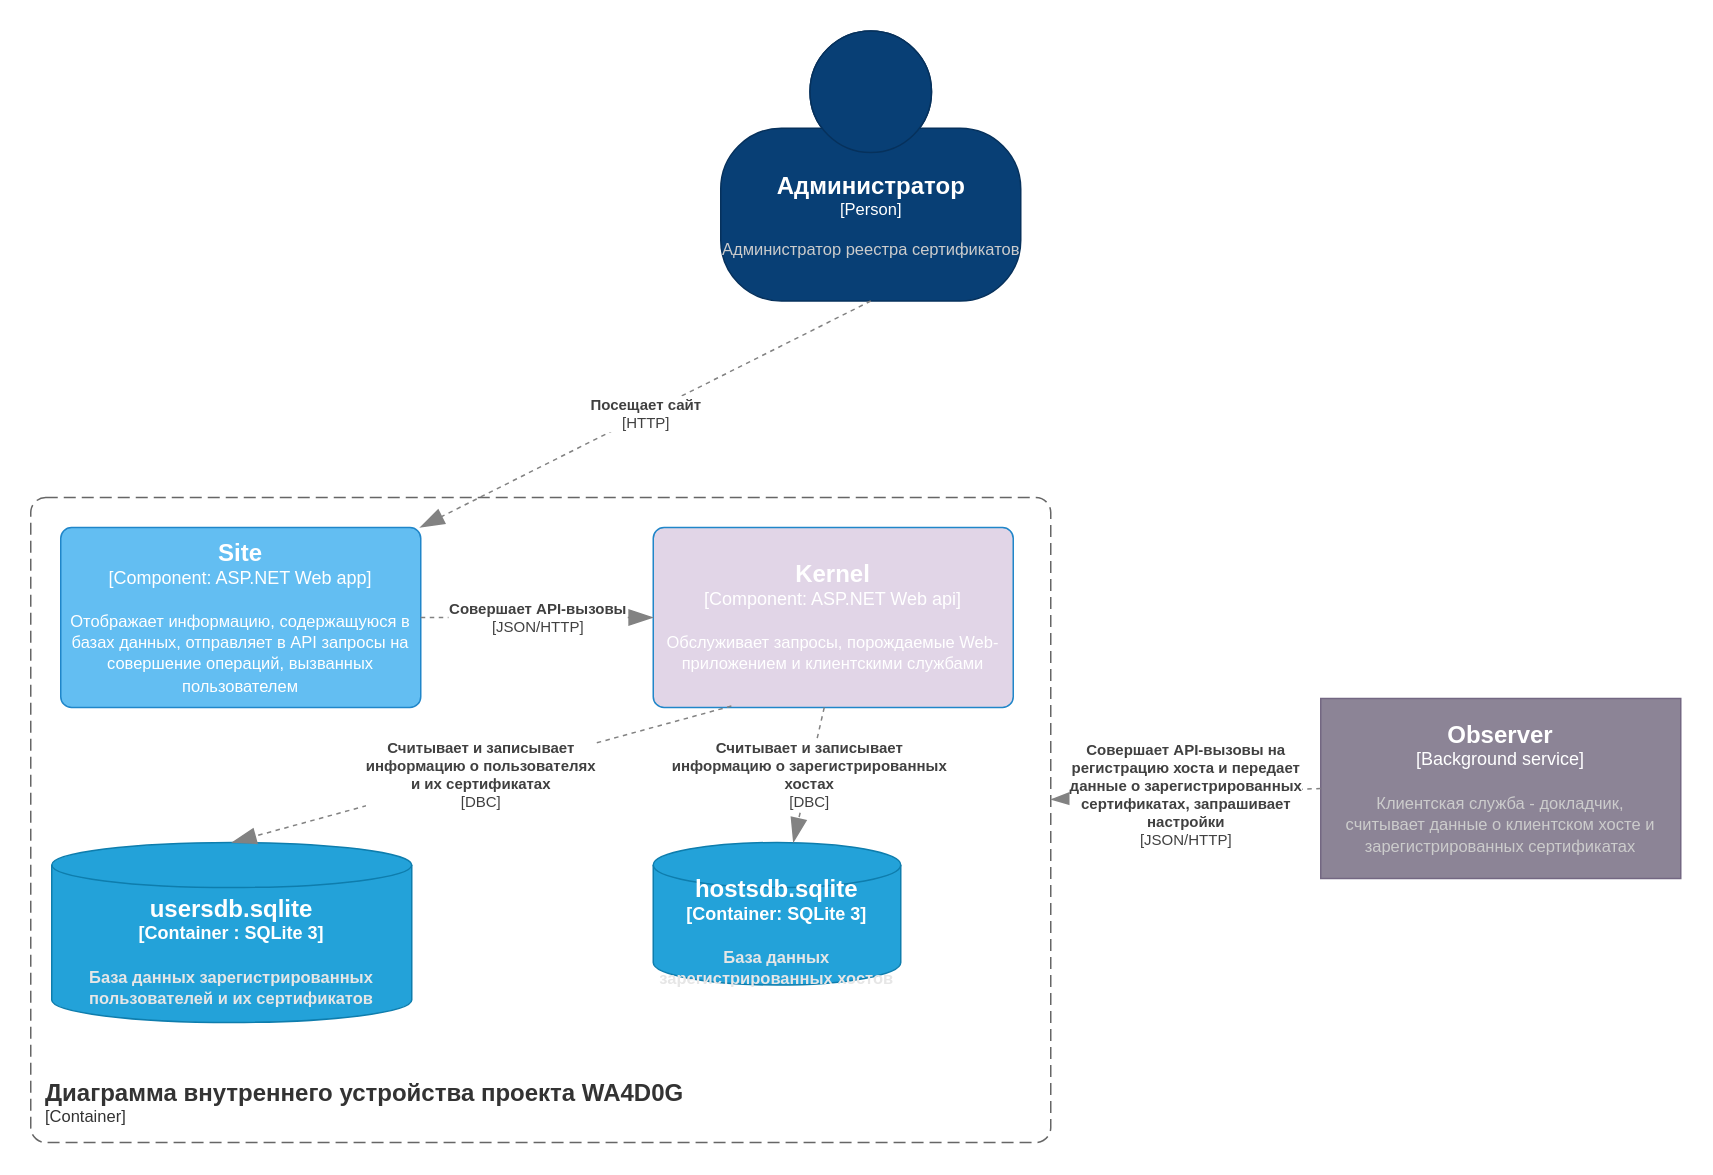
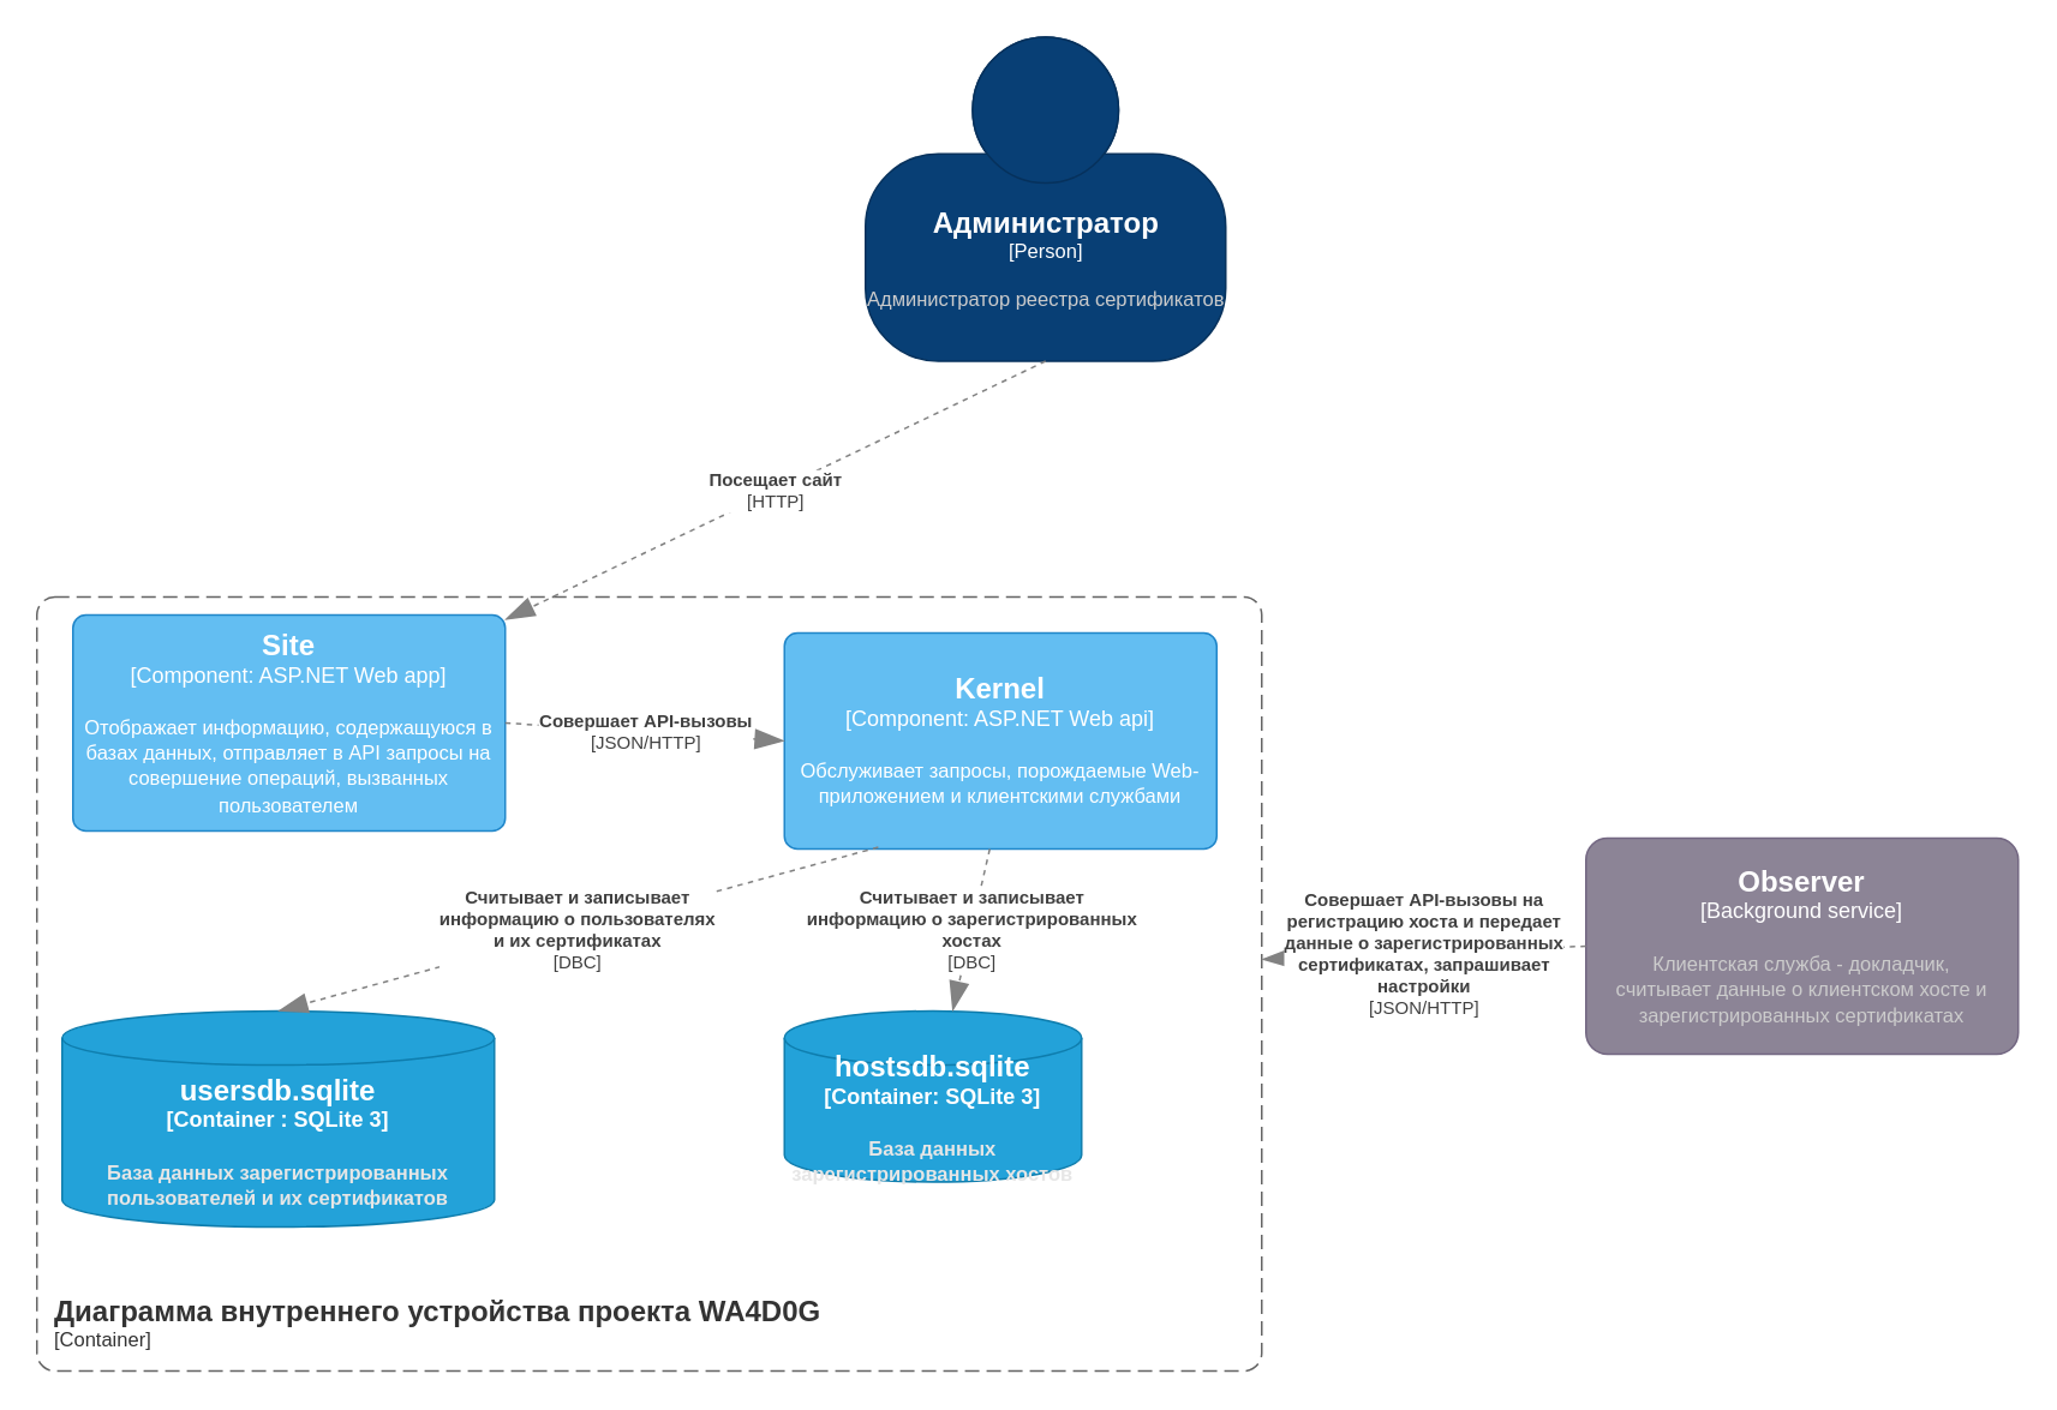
  <mxCell id="0" />
  <mxCell id="1" parent="0" />
  <mxCell id="2" value="&lt;font style=&quot;font-size: 16px&quot;&gt;&lt;b&gt;Администратор&lt;/b&gt;&lt;/font&gt;&lt;div&gt;[Person]&lt;/div&gt;&lt;br&gt;&lt;div&gt;&lt;font style=&quot;font-size: 11px&quot;&gt;&lt;font color=&quot;#cccccc&quot;&gt;Администратор реестра сертификатов&lt;/font&gt;&lt;/div&gt;" style="html=1;fontSize=11;dashed=0;whitespace=wrap;fillColor=#083F75;strokeColor=#06315C;fontColor=#ffffff;shape=mxgraph.c4.person2;align=center;metaEdit=1;points=[[0.5,0,0],[1,0.5,0],[1,0.75,0],[0.75,1,0],[0.5,1,0],[0.25,1,0],[0,0.75,0],[0,0.5,0]];resizable=0;" vertex="1" parent="1"><mxGeometry x="480" y="20" width="200" height="180" as="geometry" /></mxCell>
  <mxCell id="3" value="&lt;font style=&quot;font-size: 16px&quot;&gt;&lt;b&gt;&lt;div style=&quot;text-align: left&quot;&gt;Диаграмма внутреннего устройства проекта WA4D0G&lt;/div&gt;&lt;/b&gt;&lt;/font&gt;&lt;div style=&quot;text-align: left&quot;&gt;[Container]&lt;/div&gt;" style="rounded=1;fontSize=11;whiteSpace=wrap;html=1;dashed=1;arcSize=20;fillColor=none;strokeColor=#666666;fontColor=#333333;labelBackgroundColor=none;align=left;verticalAlign=bottom;labelBorderColor=none;spacingTop=0;spacing=10;dashPattern=8 4;metaEdit=1;rotatable=0;perimeter=rectanglePerimeter;noLabel=0;labelPadding=0;allowArrows=0;connectable=0;expand=0;recursiveResize=0;editable=1;pointerEvents=0;absoluteArcSize=1;points=[[0.25,0,0],[0.5,0,0],[0.75,0,0],[1,0.25,0],[1,0.5,0],[1,0.75,0],[0.75,1,0],[0.5,1,0],[0.25,1,0],[0,0.75,0],[0,0.5,0],[0,0.25,0]];" vertex="1" parent="1"><mxGeometry x="20" y="331" width="680" height="430" as="geometry" /></mxCell>
- <mxCell id="4" value="&lt;font style=&quot;font-size: 16px&quot;&gt;&lt;b&gt;Site&lt;/b&gt;&lt;/font&gt;&lt;div&gt;[Component: ASP.NET Web app]&lt;/div&gt;&lt;br&gt;&lt;div&gt;&lt;font style=&quot;font-size: 11px&quot;&gt;Отображает информацию, содержащуюся в базах данных, отправляет в API запросы на совершение операций, вызванных пользователем&lt;/font&gt;&lt;/div&gt;" style="rounded=1;whiteSpace=wrap;html=1;labelBackgroundColor=none;fillColor=#63BEF2;fontColor=#ffffff;align=center;arcSize=6;strokeColor=#2086C9;metaEdit=1;resizable=0;points=[[0.25,0,0],[0.5,0,0],[0.75,0,0],[1,0.25,0],[1,0.5,0],[1,0.75,0],[0.75,1,0],[0.5,1,0],[0.25,1,0],[0,0.75,0],[0,0.5,0],[0,0.25,0]];" vertex="1" parent="1"><mxGeometry x="40" y="351" width="240" height="120" as="geometry" /></mxCell>
- <mxCell id="5" value="&lt;font style=&quot;font-size: 16px&quot;&gt;&lt;b&gt;Kernel&lt;/b&gt;&lt;/font&gt;&lt;div&gt;[Component: ASP.NET Web api]&lt;/div&gt;&lt;br&gt;&lt;div&gt;&lt;font style=&quot;font-size: 11px&quot;&gt;Обслуживает запросы, порождаемые Web-приложением и клиентскими службами&lt;/font&gt;&lt;/div&gt;" style="rounded=1;whiteSpace=wrap;html=1;labelBackgroundColor=none;fillColor=#e1d5e7;fontColor=#ffffff;align=center;arcSize=6;strokeColor=#2086C9;metaEdit=1;resizable=0;points=[[0.25,0,0],[0.5,0,0],[0.75,0,0],[1,0.25,0],[1,0.5,0],[1,0.75,0],[0.75,1,0],[0.5,1,0],[0.25,1,0],[0,0.75,0],[0,0.5,0],[0,0.25,0]];" vertex="1" parent="1"><mxGeometry x="435" y="351" width="240" height="120" as="geometry" /></mxCell>
+ <mxCell id="4" value="&lt;font style=&quot;font-size: 16px&quot;&gt;&lt;b&gt;Site&lt;/b&gt;&lt;/font&gt;&lt;div&gt;[Component: ASP.NET Web app]&lt;/div&gt;&lt;br&gt;&lt;div&gt;&lt;font style=&quot;font-size: 11px&quot;&gt;Отображает информацию, содержащуюся в базах данных, отправляет в API запросы на совершение операций, вызванных пользователем&lt;/font&gt;&lt;/div&gt;" style="rounded=1;whiteSpace=wrap;html=1;labelBackgroundColor=none;fillColor=#63BEF2;fontColor=#ffffff;align=center;arcSize=6;strokeColor=#2086C9;metaEdit=1;resizable=0;points=[[0.25,0,0],[0.5,0,0],[0.75,0,0],[1,0.25,0],[1,0.5,0],[1,0.75,0],[0.75,1,0],[0.5,1,0],[0.25,1,0],[0,0.75,0],[0,0.5,0],[0,0.25,0]];" vertex="1" parent="1"><mxGeometry x="40" y="341" width="240" height="120" as="geometry" /></mxCell>
+ <mxCell id="5" value="&lt;font style=&quot;font-size: 16px&quot;&gt;&lt;b&gt;Kernel&lt;/b&gt;&lt;/font&gt;&lt;div&gt;[Component: ASP.NET Web api]&lt;/div&gt;&lt;br&gt;&lt;div&gt;&lt;font style=&quot;font-size: 11px&quot;&gt;Обслуживает запросы, порождаемые Web-приложением и клиентскими службами&lt;/font&gt;&lt;/div&gt;" style="rounded=1;whiteSpace=wrap;html=1;labelBackgroundColor=none;fillColor=#63BEF2;fontColor=#ffffff;align=center;arcSize=6;strokeColor=#2086C9;metaEdit=1;resizable=0;points=[[0.25,0,0],[0.5,0,0],[0.75,0,0],[1,0.25,0],[1,0.5,0],[1,0.75,0],[0.75,1,0],[0.5,1,0],[0.25,1,0],[0,0.75,0],[0,0.5,0],[0,0.25,0]];" vertex="1" parent="1"><mxGeometry x="435" y="351" width="240" height="120" as="geometry" /></mxCell>
  <mxCell id="6" value="&lt;div style=&quot;text-align: left&quot;&gt;&lt;div style=&quot;text-align: center&quot;&gt;&lt;b&gt;Совершает API-вызовы&lt;/b&gt;&lt;/div&gt;&lt;div style=&quot;text-align: center&quot;&gt;[JSON/HTTP]&lt;/div&gt;&lt;/div&gt;" style="endArrow=blockThin;html=1;fontSize=10;fontColor=#404040;strokeWidth=1;endFill=1;strokeColor=#828282;elbow=vertical;metaEdit=1;endSize=14;startSize=14;jumpStyle=arc;jumpSize=16;rounded=0;exitX=1;exitY=0.5;exitDx=0;exitDy=0;exitPerimeter=0;entryX=0;entryY=0.5;entryDx=0;entryDy=0;entryPerimeter=0;dashed=1;" edge="1" parent="1" source="4" target="5"><mxGeometry width="240" relative="1" as="geometry"><mxPoint x="330" y="431" as="sourcePoint" /><mxPoint x="570" y="431" as="targetPoint" /></mxGeometry></mxCell>
  <mxCell id="7" value="&lt;font style=&quot;font-size: 16px&quot;&gt;&lt;b&gt;usersdb.sqlite&lt;/font&gt;&lt;div&gt;[Container :&amp;nbsp;SQLite 3]&lt;/div&gt;&lt;br&gt;&lt;div&gt;&lt;font style=&quot;font-size: 11px&quot;&gt;&lt;font color=&quot;#E6E6E6&quot;&gt;База данных зарегистрированных пользователей и их сертификатов&lt;/font&gt;&lt;/div&gt;" style="shape=cylinder3;size=15;whiteSpace=wrap;html=1;boundedLbl=1;rounded=0;labelBackgroundColor=none;fillColor=#23A2D9;fontSize=12;fontColor=#ffffff;align=center;strokeColor=#0E7DAD;metaEdit=1;points=[[0.5,0,0],[1,0.25,0],[1,0.5,0],[1,0.75,0],[0.5,1,0],[0,0.75,0],[0,0.5,0],[0,0.25,0]];resizable=0;" vertex="1" parent="1"><mxGeometry x="34" y="561" width="240" height="120" as="geometry" /></mxCell>
  <mxCell id="8" value="&lt;div style=&quot;text-align: left&quot;&gt;&lt;div style=&quot;text-align: center&quot;&gt;&lt;b&gt;Считывает и записывает &#10;информацию о пользователях &#10;и их сертификатах&lt;/b&gt;&lt;/div&gt;&lt;div style=&quot;text-align: center&quot;&gt;[DBC]&lt;/div&gt;&lt;/div&gt;" style="endArrow=blockThin;html=1;fontSize=10;fontColor=#404040;strokeWidth=1;endFill=1;strokeColor=#828282;elbow=vertical;metaEdit=1;endSize=14;startSize=14;jumpStyle=arc;jumpSize=16;rounded=0;dashed=1;exitX=0.217;exitY=0.992;exitDx=0;exitDy=0;exitPerimeter=0;entryX=0.5;entryY=0;entryDx=0;entryDy=0;entryPerimeter=0;" edge="1" parent="1" source="5" target="7"><mxGeometry width="240" relative="1" as="geometry"><mxPoint x="470" y="551" as="sourcePoint" /><mxPoint x="170" y="561" as="targetPoint" /></mxGeometry></mxCell>
  <mxCell id="9" value="&lt;font style=&quot;font-size: 16px&quot;&gt;&lt;b&gt;hostsdb.sqlite&lt;/font&gt;&lt;div&gt;[Container:&amp;nbsp;SQLite 3]&lt;/div&gt;&lt;br&gt;&lt;div&gt;&lt;font style=&quot;font-size: 11px&quot;&gt;&lt;font color=&quot;#E6E6E6&quot;&gt;База данных зарегистрированных хостов&lt;/font&gt;&lt;/div&gt;" style="shape=cylinder3;size=15;whiteSpace=wrap;html=1;boundedLbl=1;rounded=0;labelBackgroundColor=none;fillColor=#23A2D9;fontSize=12;fontColor=#ffffff;align=center;strokeColor=#0E7DAD;metaEdit=1;points=[[0.5,0,0],[1,0.25,0],[1,0.5,0],[1,0.75,0],[0.5,1,0],[0,0.75,0],[0,0.5,0],[0,0.25,0]];resizable=0;" vertex="1" parent="1"><mxGeometry x="435" y="561" width="165" height="95" as="geometry" /></mxCell>
  <mxCell id="10" value="&lt;div style=&quot;text-align: left&quot;&gt;&lt;div style=&quot;text-align: center&quot;&gt;&lt;b&gt;Считывает и записывает &#10;информацию о зарегистрированных &#10;хостах&lt;/b&gt;&lt;/div&gt;&lt;div style=&quot;text-align: center&quot;&gt;[DBC]&lt;/div&gt;&lt;/div&gt;" style="endArrow=blockThin;html=1;fontSize=10;fontColor=#404040;strokeWidth=1;endFill=1;strokeColor=#828282;elbow=vertical;metaEdit=1;endSize=14;startSize=14;jumpStyle=arc;jumpSize=16;rounded=0;dashed=1;exitX=0.475;exitY=1;exitDx=0;exitDy=0;exitPerimeter=0;" edge="1" parent="1" source="5" target="9"><mxGeometry width="240" relative="1" as="geometry"><mxPoint x="480" y="641" as="sourcePoint" /><mxPoint x="720" y="641" as="targetPoint" /></mxGeometry></mxCell>
- <mxCell id="11" value="&lt;font style=&quot;font-size: 16px&quot;&gt;&lt;b&gt;Observer&lt;/b&gt;&lt;/font&gt;&lt;div&gt;[Background service]&lt;/div&gt;&lt;br&gt;&lt;div&gt;&lt;font style=&quot;font-size: 11px&quot;&gt;&lt;font color=&quot;#cccccc&quot;&gt;Клиентская служба - докладчик, &#10;считывает данные о клиентском хосте и&#10;зарегистрированных сертификатах&lt;/font&gt;&lt;/div&gt;" style="whiteSpace=wrap;html=1;labelBackgroundColor=none;fillColor=#8C8496;fontColor=#ffffff;align=center;arcSize=10;strokeColor=#736782;metaEdit=1;resizable=0;points=[[0.25,0,0],[0.5,0,0],[0.75,0,0],[1,0.25,0],[1,0.5,0],[1,0.75,0],[0.75,1,0],[0.5,1,0],[0.25,1,0],[0,0.75,0],[0,0.5,0],[0,0.25,0]];rounded=0;" vertex="1" parent="1"><mxGeometry x="880" y="465" width="240" height="120" as="geometry" /></mxCell>
+ <mxCell id="11" value="&lt;font style=&quot;font-size: 16px&quot;&gt;&lt;b&gt;Observer&lt;/b&gt;&lt;/font&gt;&lt;div&gt;[Background service]&lt;/div&gt;&lt;br&gt;&lt;div&gt;&lt;font style=&quot;font-size: 11px&quot;&gt;&lt;font color=&quot;#cccccc&quot;&gt;Клиентская служба - докладчик, &#10;считывает данные о клиентском хосте и&#10;зарегистрированных сертификатах&lt;/font&gt;&lt;/div&gt;" style="rounded=1;whiteSpace=wrap;html=1;labelBackgroundColor=none;fillColor=#8C8496;fontColor=#ffffff;align=center;arcSize=10;strokeColor=#736782;metaEdit=1;resizable=0;points=[[0.25,0,0],[0.5,0,0],[0.75,0,0],[1,0.25,0],[1,0.5,0],[1,0.75,0],[0.75,1,0],[0.5,1,0],[0.25,1,0],[0,0.75,0],[0,0.5,0],[0,0.25,0]];" vertex="1" parent="1"><mxGeometry x="880" y="465" width="240" height="120" as="geometry" /></mxCell>
  <mxCell id="12" value="&lt;div style=&quot;text-align: left&quot;&gt;&lt;div style=&quot;text-align: center&quot;&gt;&lt;b&gt;Совершает API-вызовы на &#10;регистрацию хоста и передает&#10;данные о зарегистрированных &#10;сертификатах, запрашивает &#10;настройки&lt;/b&gt;&lt;/div&gt;&lt;div style=&quot;text-align: center&quot;&gt;[JSON/HTTP]&lt;/div&gt;&lt;/div&gt;" style="endArrow=blockThin;html=1;fontSize=10;fontColor=#404040;strokeWidth=1;endFill=1;strokeColor=#828282;elbow=vertical;metaEdit=1;endSize=14;startSize=14;jumpStyle=arc;jumpSize=16;rounded=0;dashed=1;exitX=0;exitY=0.5;exitDx=0;exitDy=0;exitPerimeter=0;" edge="1" parent="1" source="11" target="3"><mxGeometry width="240" relative="1" as="geometry"><mxPoint x="820" y="671" as="sourcePoint" /><mxPoint x="1060" y="671" as="targetPoint" /></mxGeometry></mxCell>
  <mxCell id="13" value="&lt;div style=&quot;text-align: left&quot;&gt;&lt;div style=&quot;text-align: center&quot;&gt;&lt;b&gt;Посещает сайт&lt;/b&gt;&lt;/div&gt;&lt;div style=&quot;text-align: center&quot;&gt;[HTTP]&lt;/div&gt;&lt;/div&gt;" style="endArrow=blockThin;html=1;fontSize=10;fontColor=#404040;strokeWidth=1;endFill=1;strokeColor=#828282;elbow=vertical;metaEdit=1;endSize=14;startSize=14;jumpStyle=arc;jumpSize=16;rounded=0;dashed=1;exitX=0.5;exitY=1;exitDx=0;exitDy=0;exitPerimeter=0;" edge="1" parent="1" source="2" target="4"><mxGeometry width="240" relative="1" as="geometry"><mxPoint x="580" y="241" as="sourcePoint" /><mxPoint x="450" y="231" as="targetPoint" /></mxGeometry></mxCell>
